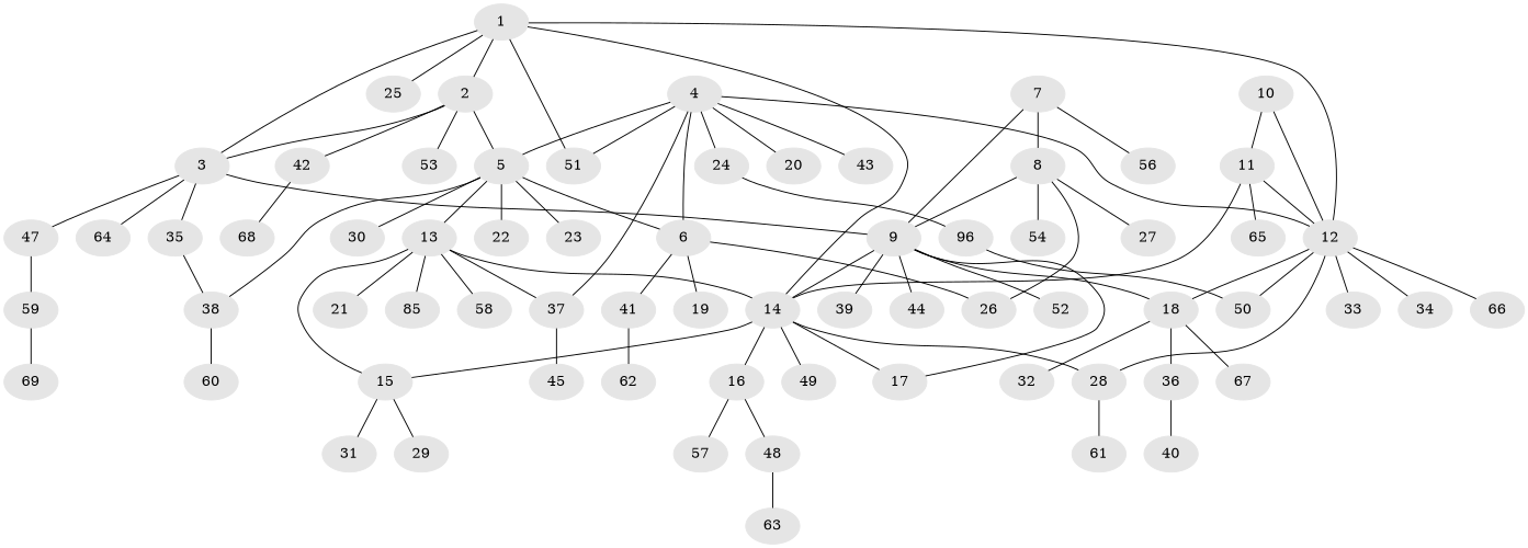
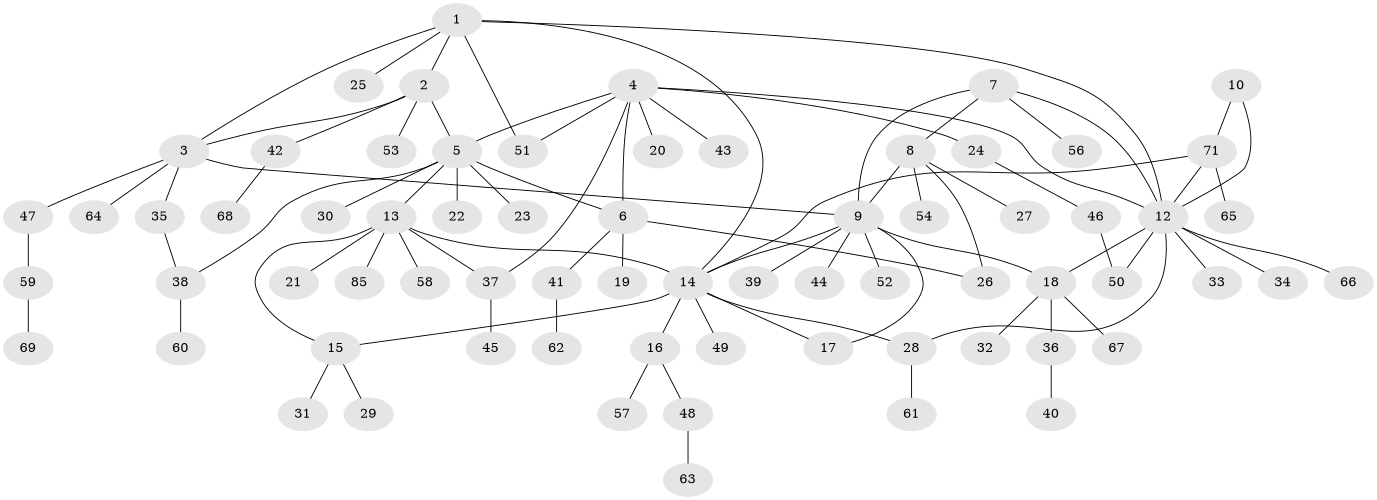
  graph {
    node [color=gray90 style=filled]
    1
    2
    3
    12
    14
    25
    51
    5
    42
    53
    9
    35
    47
    64
    18
    28
    33
    34
    50
    66
    17
    15
    16
    49
    6
    13
    22
    23
    30
    38
    68
    39
    44
    52
    59
    4
    20
    24
    37
    43
    19
    41
    26
-   46 [label=96]
+   46
    45
    21
    n47 [label=85]
    58
    60
    8
    27
    54
    62
    7
    56
    32
    36
    67
    10
-   11
+   11 [label=71]
    65
    61
    29
    31
    48
    57
    63
    40
    69
    1 -- 2
    1 -- 3
    1 -- 12
    1 -- 14
    1 -- 25
    1 -- 51
    2 -- 3
    2 -- 5
    2 -- 42
    2 -- 53
    3 -- 9
    3 -- 35
    3 -- 47
    3 -- 64
    12 -- 18
    12 -- 28
    12 -- 33
    12 -- 34
    12 -- 50
    12 -- 66
    14 -- 28
    14 -- 17
    14 -- 15
    14 -- 16
    14 -- 49
    5 -- 6
    5 -- 13
    5 -- 22
    5 -- 23
    5 -- 30
    5 -- 38
    42 -- 68
    9 -- 14
    9 -- 18
    9 -- 17
    9 -- 39
    9 -- 44
    9 -- 52
    35 -- 38
    47 -- 59
    18 -- 32
    18 -- 36
    18 -- 67
    28 -- 61
    15 -- 29
    15 -- 31
    16 -- 48
    16 -- 57
    6 -- 19
    6 -- 41
    6 -- 26
    13 -- 14
    13 -- 15
    13 -- 37
    13 -- 21
    13 -- n47
    13 -- 58
    38 -- 60
    59 -- 69
    4 -- 12
    4 -- 51
    4 -- 5
    4 -- 6
    4 -- 20
    4 -- 24
    4 -- 37
    4 -- 43
    24 -- 46
    37 -- 45
    41 -- 62
    46 -- 50
    8 -- 9
    8 -- 26
    8 -- 27
    8 -- 54
+   7 -- 12
    7 -- 9
    7 -- 8
    7 -- 56
    36 -- 40
    10 -- 12
    10 -- 11
    11 -- 12
    11 -- 14
    11 -- 65
    48 -- 63
  }
